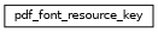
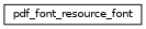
  digraph {
    rankdir=LR
-   n1 [color=black fillcolor=white fontname=Helvetica fontsize=10 height=0.2 label=pdf_font_resource_key shape=record style=filled width=0.4]
+   n1 [color=black fillcolor=white fontname=Helvetica fontsize=10 height=0.2 label=pdf_font_resource_font shape=record style=filled width=0.4]
  }
